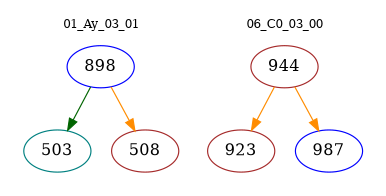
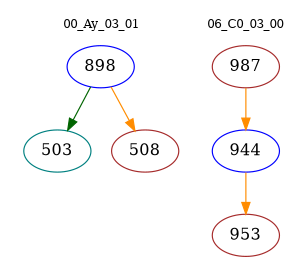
  digraph {
    node [color=brown]
    edge [color=darkorange]
    n1 [color=blue label=898]
    n2 [color=teal label=503]
    n3 [label=508]
-   n4 [label=944]
-   n5 [label=923]
-   n6 [color=blue label=987]
+   n4 [color=blue label=944]
+   n5 [label=953]
+   n6 [label=987]
    subgraph cluster_1 {
      color=white
      fontsize=10
-     label="01_Ay_03_01"
+     label="00_Ay_03_01"
      n1
      n2
      n3
    }
    subgraph cluster_2 {
      color=white
      fontsize=10
      label="06_C0_03_00"
      n4
      n5
      n6
    }
    n1 -> n2 [color=darkgreen]
    n1 -> n3
    n4 -> n5
-   n4 -> n6
+   n6 -> n4
  }
